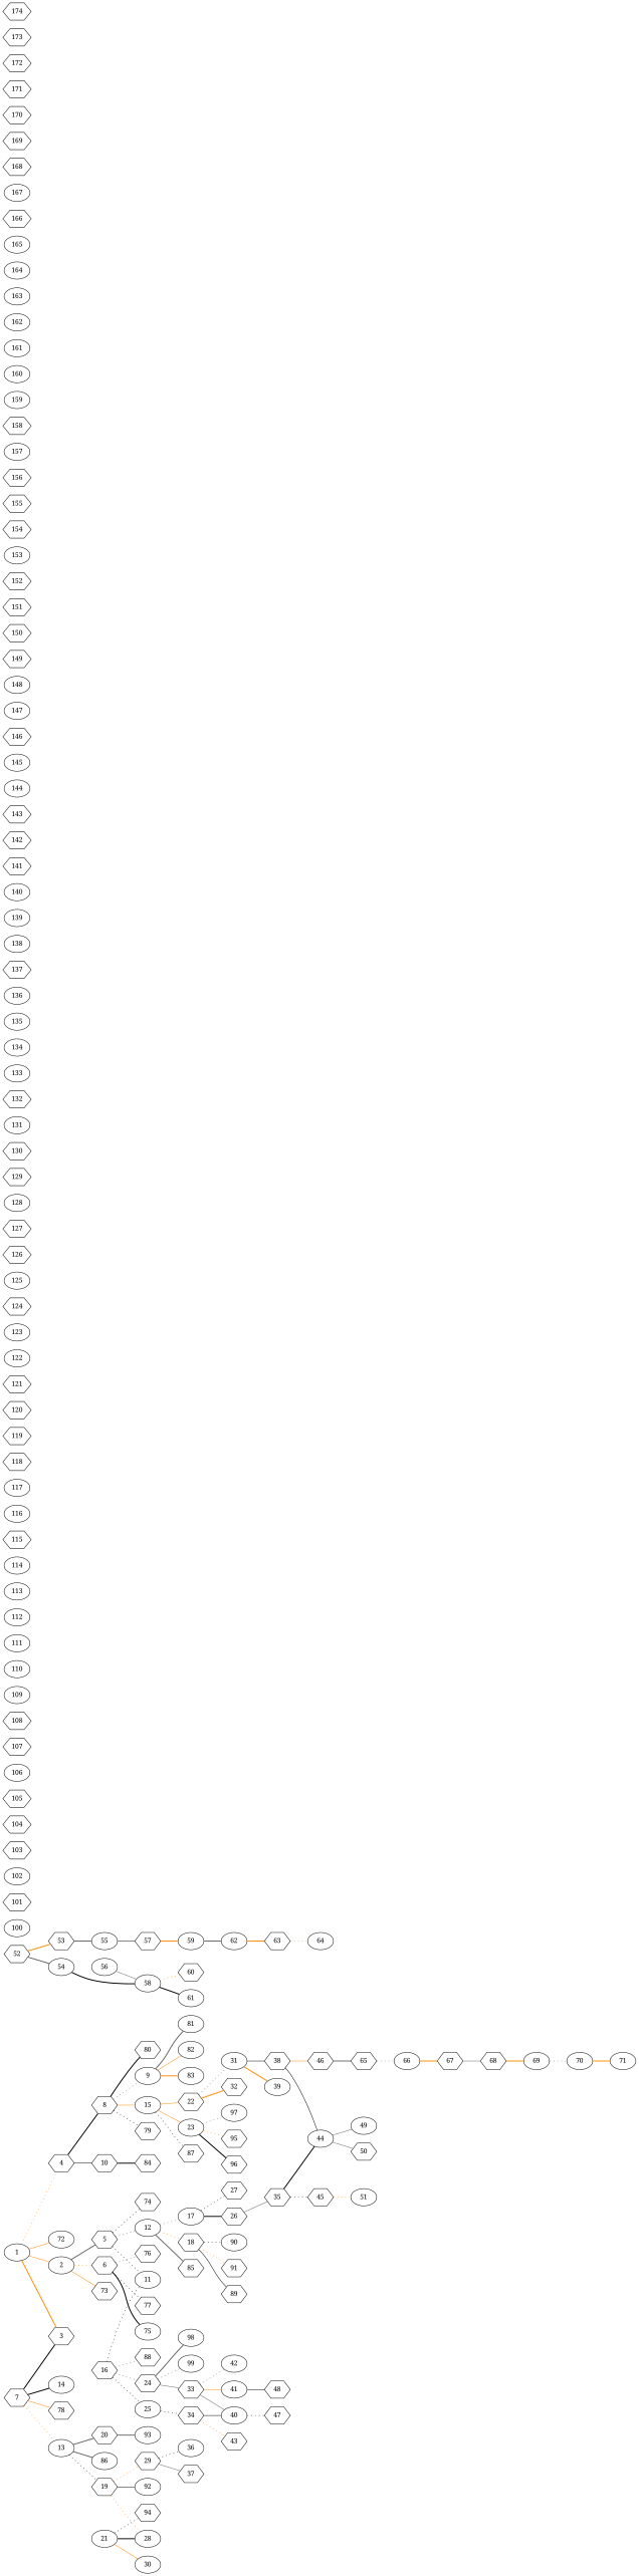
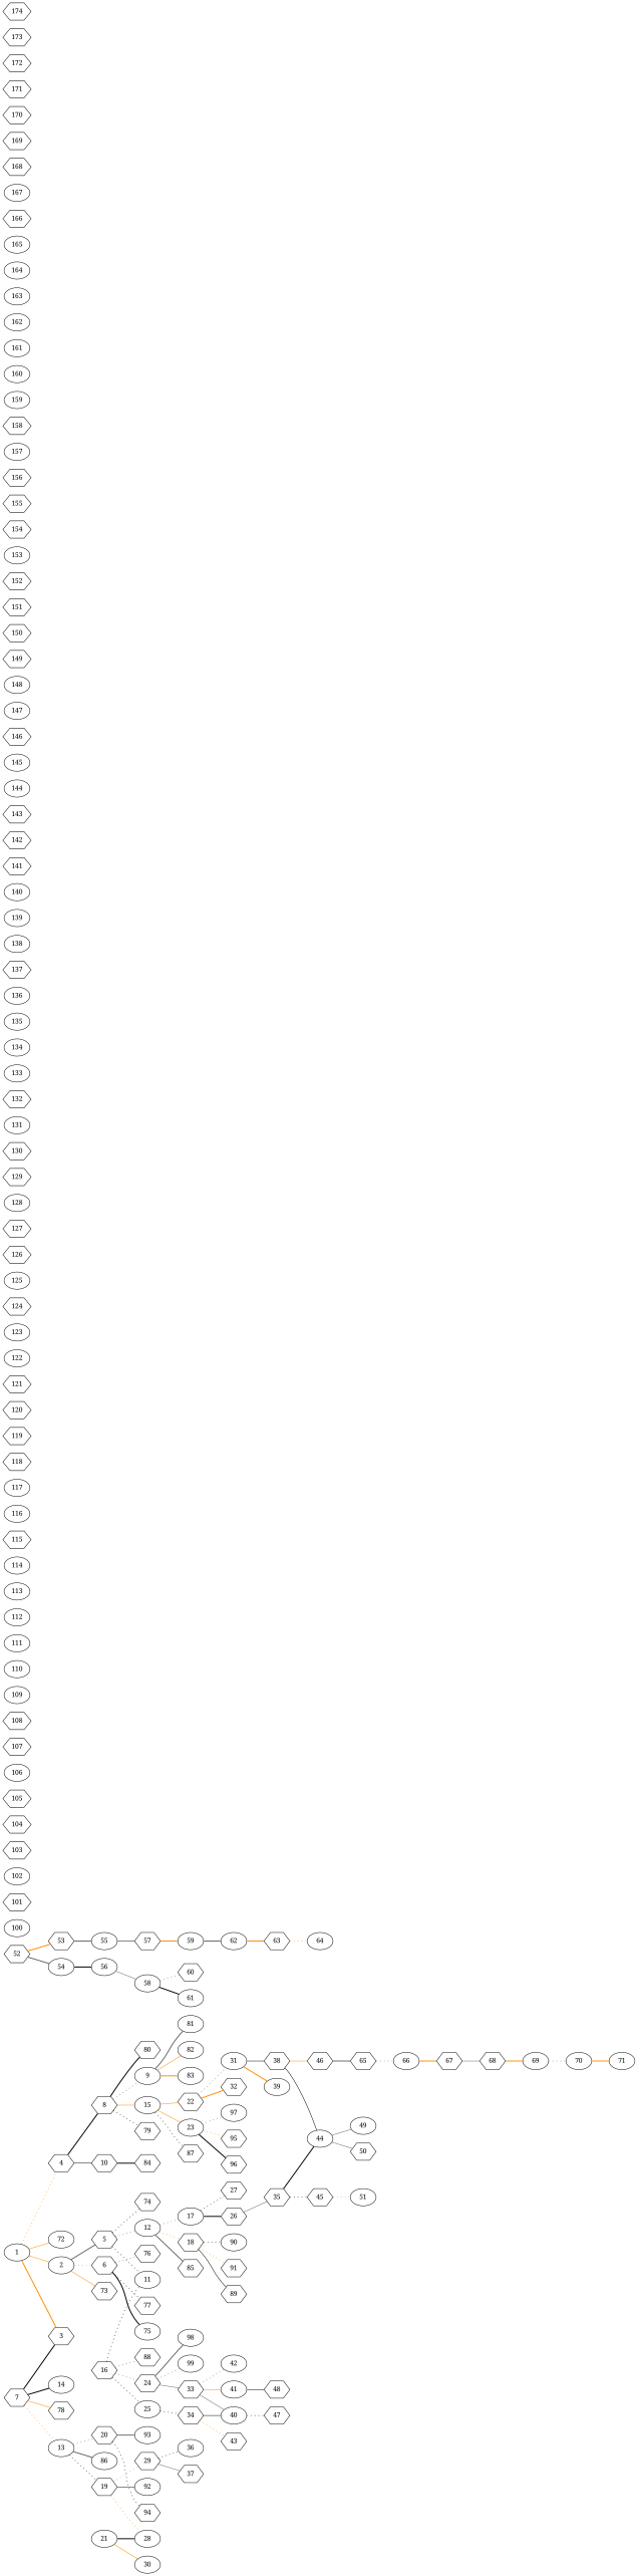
  graph {
    fontname="Noto Serif"
    rankdir=LR
    node [chem=H fontname="Noto Serif" shape=hexagon]
    edge [color=black fontname="Noto Serif" style=dotted valence=1]
    1 [chem=C shape=ellipse]
    2 [chem=C shape=ellipse]
    3 [chem=O]
    4 [chem=C]
    72 [shape=ellipse]
    5 [chem=C]
    6 [chem=C]
    73
    8 [chem=C]
    10 [chem=O]
    11 [chem=O shape=ellipse]
    12 [chem=C shape=ellipse]
    74
    75 [shape=ellipse]
    76
    77
    9 [chem=C shape=ellipse]
    15 [chem=C shape=ellipse]
    79
    80
    81 [shape=ellipse]
    82 [shape=ellipse]
    83 [shape=ellipse]
    84
    17 [chem=C shape=ellipse]
    18 [chem=C]
    85
    22 [chem=C]
    23 [chem=C shape=ellipse]
    87
    26 [chem=O]
    27 [chem=O]
    89
    90 [shape=ellipse]
    91
    7 [chem=C]
    13 [chem=C shape=ellipse]
    14 [chem=O shape=ellipse]
    78
    19 [chem=C]
    20 [chem=O]
    86 [shape=ellipse]
    28 [chem=C shape=ellipse]
    29 [chem=N]
    92 [shape=ellipse]
    93 [shape=ellipse]
    21 [chem=C shape=ellipse]
    30 [chem=C shape=ellipse]
    94
    31 [chem=C shape=ellipse]
    32 [chem=O]
    95
    96
    97 [shape=ellipse]
    35 [chem=C]
    36 [chem=C shape=ellipse]
    37 [chem=C]
    38 [chem=C]
    39 [chem=C shape=ellipse]
    16 [chem=C]
    24 [chem=C]
    25 [chem=O shape=ellipse]
    88
    33 [chem=C]
    98 [shape=ellipse]
    99 [shape=ellipse]
    34 [chem=C]
    40 [chem=C shape=ellipse]
    41 [chem=O shape=ellipse]
    42 [chem=C shape=ellipse]
    43 [chem=C]
    44 [chem=C shape=ellipse]
    45 [chem=C]
    46 [chem=O]
    47 [chem=O]
    48 [chem=C]
    49 [chem=C shape=ellipse]
    50 [chem=O]
    51 [chem=C shape=ellipse]
    65 [chem=C]
    52 [chem=C]
    53 [chem=C]
    54 [chem=C shape=ellipse]
    55 [chem=C shape=ellipse]
    56 [chem=C shape=ellipse]
    57 [chem=C]
    58 [chem=C shape=ellipse]
    59 [chem=C shape=ellipse]
    60 [chem=O]
    61 [chem=O shape=ellipse]
    62 [chem=C shape=ellipse]
    63 [chem=C]
    64 [chem=C shape=ellipse]
    66 [chem=C shape=ellipse]
    67 [chem=C]
    68 [chem=C]
    69 [chem=C shape=ellipse]
    70 [chem=C shape=ellipse]
    71 [chem=C shape=ellipse]
    100 [shape=ellipse]
    101
    102 [shape=ellipse]
    103
    104
    105
    106 [shape=ellipse]
    107
    108
    109 [shape=ellipse]
    110 [shape=ellipse]
    111 [shape=ellipse]
    112 [shape=ellipse]
    113 [shape=ellipse]
    114 [shape=ellipse]
    115
    116 [shape=ellipse]
    117 [shape=ellipse]
    118
    119
    120
    121
    122 [shape=ellipse]
    123 [shape=ellipse]
    124
    125 [shape=ellipse]
    126
    127
    128 [shape=ellipse]
    129
    130
    131 [shape=ellipse]
    132
    133 [shape=ellipse]
    134 [shape=ellipse]
    135 [shape=ellipse]
    136 [shape=ellipse]
    137
    138 [shape=ellipse]
    139 [shape=ellipse]
    140 [shape=ellipse]
    141
    142
    143
    144 [shape=ellipse]
    145 [shape=ellipse]
    146
    147 [shape=ellipse]
    148 [shape=ellipse]
    149
    150
    151
    152
    153 [shape=ellipse]
    154
    155
    156
    157 [shape=ellipse]
    158
    159 [shape=ellipse]
    160 [shape=ellipse]
    161 [shape=ellipse]
    162 [shape=ellipse]
    163 [shape=ellipse]
    164 [shape=ellipse]
    165 [shape=ellipse]
    166
    167 [shape=ellipse]
    168
    169
    170
    171
    172
    173
    174
    1 -- 2 [color=darkorange style=solid]
    1 -- 3 [color=darkorange style=bold]
    1 -- 4 [color=darkorange]
    1 -- 72 [color=darkorange style=solid]
    2 -- 5 [color=gray40 style=bold]
    2 -- 6 [color=darkorange]
    2 -- 73 [color=darkorange style=solid]
    4 -- 8 [style=bold]
    4 -- 10 [style=solid]
    5 -- 11
    5 -- 12 [color=gray40]
    5 -- 74
    6 -- 75 [style=bold]
    6 -- 76 [color=gray40]
    6 -- 77
    8 -- 9 [color=gray40]
    8 -- 15 [color=darkorange style=solid]
    8 -- 79
    8 -- 80 [style=bold]
    10 -- 84 [style=bold]
    12 -- 17 [color=gray40]
    12 -- 18 [color=darkorange]
    12 -- 85 [color=gray40 style=bold]
    9 -- 81 [color=gray40 style=bold]
    9 -- 82 [color=darkorange style=solid]
    9 -- 83 [color=darkorange style=bold]
    15 -- 22 [color=darkorange style=solid]
    15 -- 23 [color=darkorange style=solid]
    15 -- 87
    17 -- 26 [style=bold]
    17 -- 27 [valence=2]
    18 -- 89 [style=solid]
    18 -- 90
    18 -- 91 [color=darkorange]
    22 -- 31 [color=gray40]
    22 -- 32 [color=darkorange style=bold valence=2]
    23 -- 95 [color=darkorange]
    23 -- 96 [style=bold]
    23 -- 97 [color=gray40]
    26 -- 35 [color=gray40 style=solid]
    7 -- 3 [style=bold]
    7 -- 13 [color=darkorange]
    7 -- 14 [style=bold]
    7 -- 78 [color=darkorange style=solid]
    13 -- 19
-   13 -- 20 [color=gray40 style=bold]
+   13 -- 20 [color=gray40]
    13 -- 86 [color=gray40 style=bold]
    19 -- 28 [color=darkorange]
    19 -- 29 [color=darkorange]
    19 -- 92 [style=solid]
    20 -- 93 [color=gray40 style=bold]
    29 -- 36
    29 -- 37 [color=gray40 style=solid]
    21 -- 28 [style=bold]
    21 -- 30 [color=darkorange style=solid]
-   21 -- 94
+   20 -- 94
    31 -- 38 [style=solid]
    31 -- 39 [color=darkorange style=bold]
    35 -- 44 [style=bold]
    35 -- 45
    38 -- 44 [style=solid]
    38 -- 46 [color=darkorange style=solid]
    16 -- 11
    16 -- 24 [color=gray40]
    16 -- 25
    16 -- 88 [color=gray40]
    24 -- 33 [color=gray40 style=solid]
    24 -- 98 [color=gray40 style=bold]
    24 -- 99 [color=gray40]
    25 -- 34
    33 -- 40 [color=gray40 style=solid]
    33 -- 41 [color=darkorange style=solid]
    33 -- 42 [color=gray40]
    34 -- 40 [style=solid]
    34 -- 43 [color=darkorange]
    40 -- 47
    41 -- 48 [style=solid]
    44 -- 49 [color=gray40 style=solid]
    44 -- 50 [color=gray40 style=solid]
    45 -- 51 [color=darkorange]
    46 -- 65 [color=gray40 style=bold]
    65 -- 66 [color=gray40]
    52 -- 53 [color=darkorange style=bold]
    52 -- 54 [color=gray40 style=bold]
    53 -- 55 [color=gray40 style=bold]
-   54 -- 58 [style=bold]
+   54 -- 56 [style=bold]
    55 -- 57 [style=solid]
    56 -- 58 [color=gray40 style=solid]
    57 -- 59 [color=darkorange style=bold]
-   58 -- 60 [color=darkorange]
+   58 -- 60 [color=gray40]
    58 -- 61 [style=bold valence=2]
    59 -- 62 [color=gray40 style=bold]
    62 -- 63 [color=darkorange style=bold]
    63 -- 64 [color=darkorange]
    66 -- 67 [color=darkorange style=bold]
    67 -- 68 [color=gray40 style=solid]
    68 -- 69 [color=darkorange style=bold]
    69 -- 70 [color=gray40]
    70 -- 71 [color=darkorange style=bold]
  }
